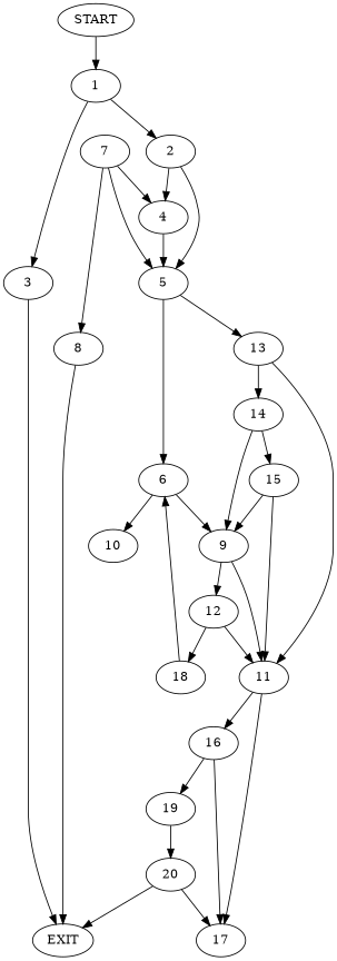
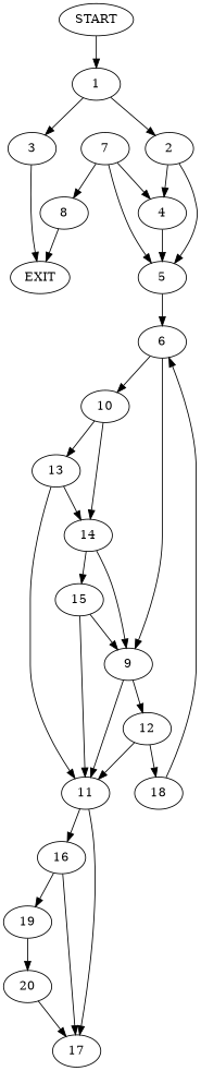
  digraph {
    n1 [label=START]
    1
    2
    3
    n5 [label=EXIT]
    4
    5
    6
    7
    8
    9
    10
    11
    12
    13
    14
    16
    17
    18
    15
    19
    20
    n1 -> 1
    1 -> 2
    1 -> 3
    2 -> 4
    2 -> 5
    3 -> n5
    4 -> 5
    5 -> 6
    6 -> 9
    6 -> 10
    7 -> 4
    7 -> 5
    7 -> 8
    8 -> n5
    9 -> 11
    9 -> 12
-   5 -> 13
+   10 -> 13
+   10 -> 14
    11 -> 16
    11 -> 17
    12 -> 11
    12 -> 18
    13 -> 11
    13 -> 14
    14 -> 9
    14 -> 15
    16 -> 17
    16 -> 19
    18 -> 6
    15 -> 9
    15 -> 11
    19 -> 20
-   20 -> n5
    20 -> 17
  }
